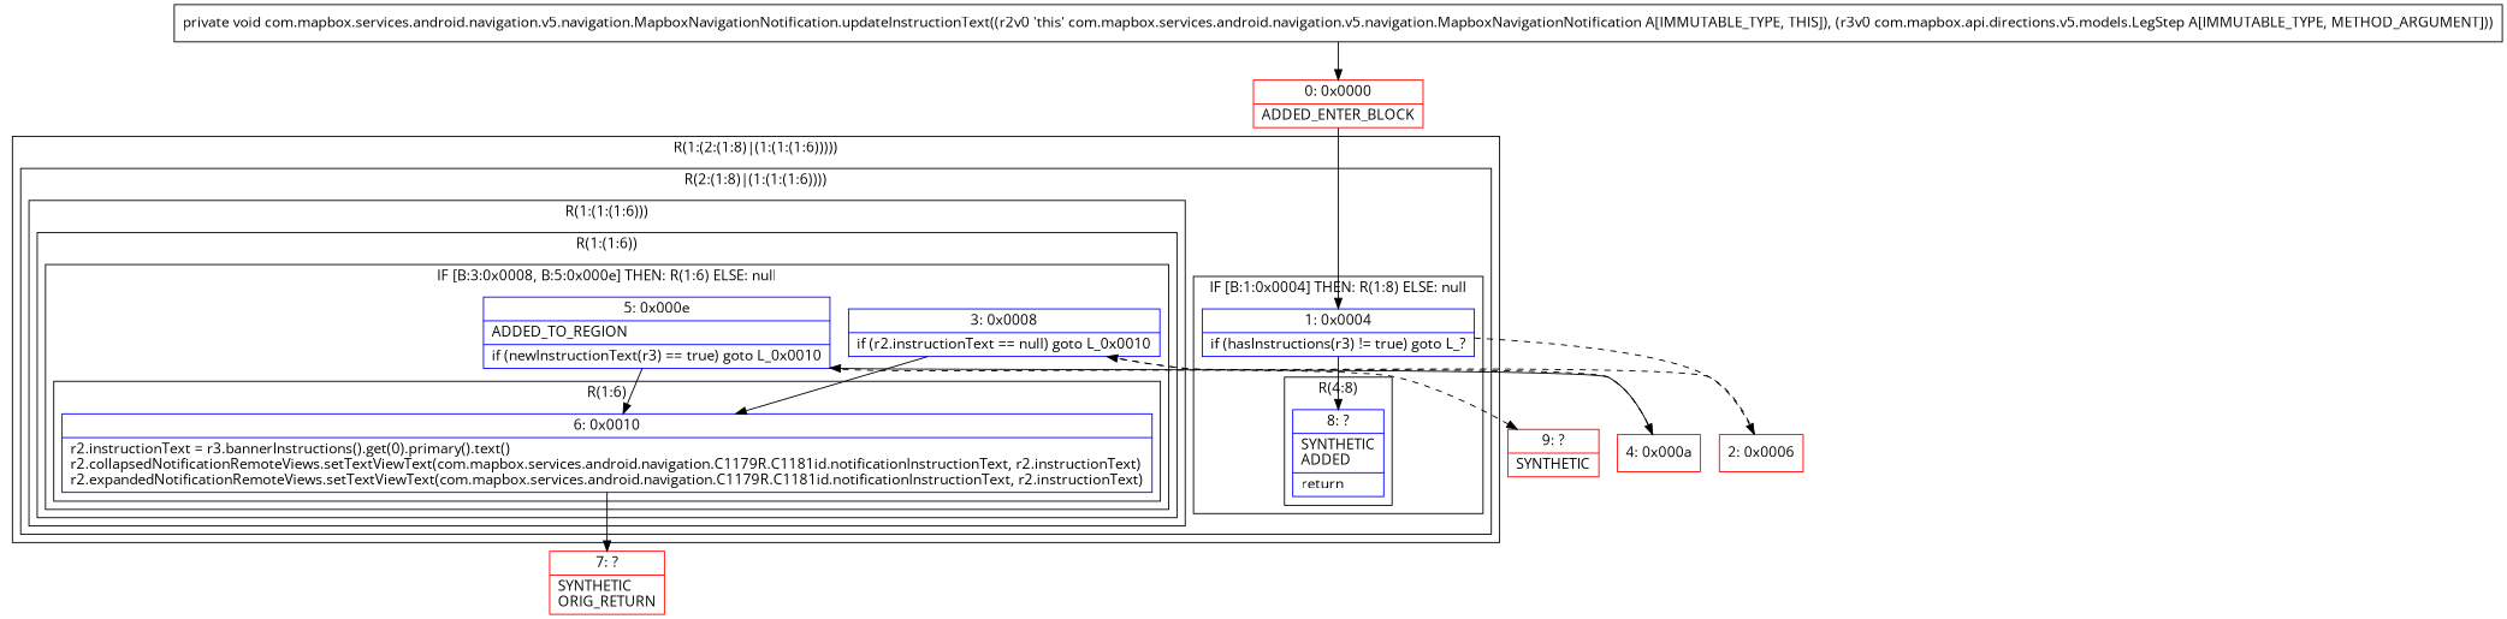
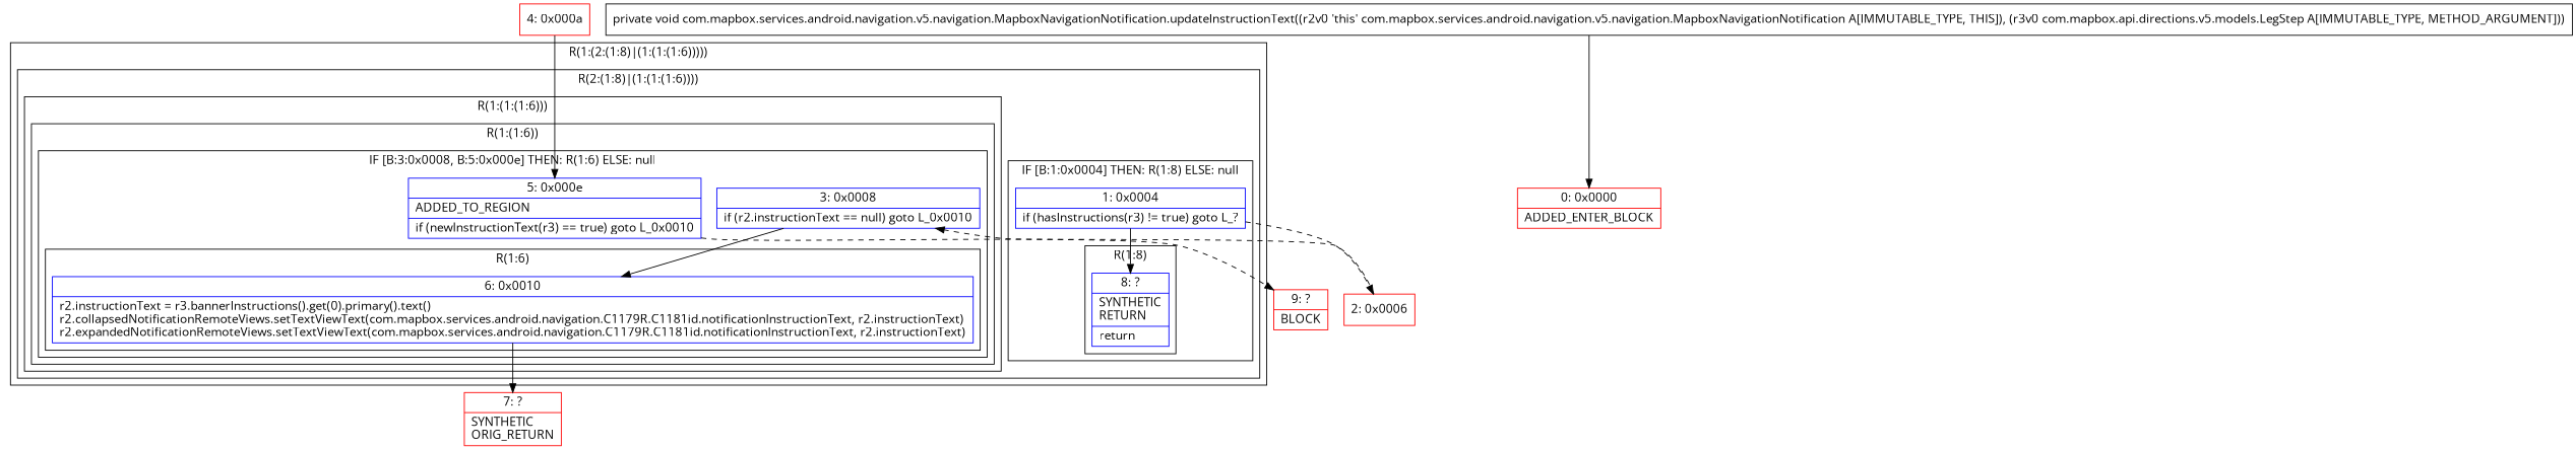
  digraph {
    fontname="Open Sans"
    node [color=blue fontname="Open Sans" shape=record]
    edge [fontname="Open Sans"]
-   n1 [label="{8\:\ ?|SYNTHETIC\lADDED\l|return\l}"]
+   n1 [label="{8\:\ ?|SYNTHETIC\lRETURN\l|return\l}"]
    n2 [label="{1\:\ 0x0004|if (hasInstructions(r3) != true) goto L_?\l}"]
    n3 [label="{6\:\ 0x0010|r2.instructionText = r3.bannerInstructions().get(0).primary().text()\lr2.collapsedNotificationRemoteViews.setTextViewText(com.mapbox.services.android.navigation.C1179R.C1181id.notificationInstructionText, r2.instructionText)\lr2.expandedNotificationRemoteViews.setTextViewText(com.mapbox.services.android.navigation.C1179R.C1181id.notificationInstructionText, r2.instructionText)\l}"]
    n4 [label="{3\:\ 0x0008|if (r2.instructionText == null) goto L_0x0010\l}"]
    n5 [label="{5\:\ 0x000e|ADDED_TO_REGION\l|if (newInstructionText(r3) == true) goto L_0x0010\l}"]
    n6 [color=red label="{2\:\ 0x0006}"]
    n7 [color=red label="{7\:\ ?|SYNTHETIC\lORIG_RETURN\l}"]
    n8 [color=red label="{4\:\ 0x000a}"]
-   n9 [color=red label="{9\:\ ?|SYNTHETIC\l}"]
+   n9 [color=red label="{9\:\ ?|BLOCK\l}"]
    n10 [color=red label="{0\:\ 0x0000|ADDED_ENTER_BLOCK\l}"]
    n11 [label="{private void com.mapbox.services.android.navigation.v5.navigation.MapboxNavigationNotification.updateInstructionText((r2v0 'this' com.mapbox.services.android.navigation.v5.navigation.MapboxNavigationNotification A[IMMUTABLE_TYPE, THIS]), (r3v0 com.mapbox.api.directions.v5.models.LegStep A[IMMUTABLE_TYPE, METHOD_ARGUMENT])) }" color=""]
    subgraph cluster_1 {
      label="R(1:(2:(1:8)|(1:(1:(1:6)))))"
      subgraph cluster_2 {
        label="R(2:(1:8)|(1:(1:(1:6))))"
        subgraph cluster_3 {
          label="IF [B:1:0x0004] THEN: R(1:8) ELSE: null"
          n2
          subgraph cluster_4 {
-           label="R(4:8)"
+           label="R(1:8)"
            n1
          }
        }
        subgraph cluster_5 {
          label="R(1:(1:(1:6)))"
          subgraph cluster_6 {
            label="R(1:(1:6))"
            subgraph cluster_7 {
              label="IF [B:3:0x0008, B:5:0x000e] THEN: R(1:6) ELSE: null"
              n4
              n5
              subgraph cluster_8 {
                label="R(1:6)"
                n3
              }
            }
          }
        }
      }
    }
    n2 -> n1
    n2 -> n6 [style=dashed]
    n3 -> n7
    n4 -> n3
-   n4 -> n8 [style=dashed]
-   n5 -> n3
    n5 -> n9 [style=dashed]
    n6 -> n4 [style=dashed]
    n8 -> n5
-   n10 -> n2
    n11 -> n10
  }
